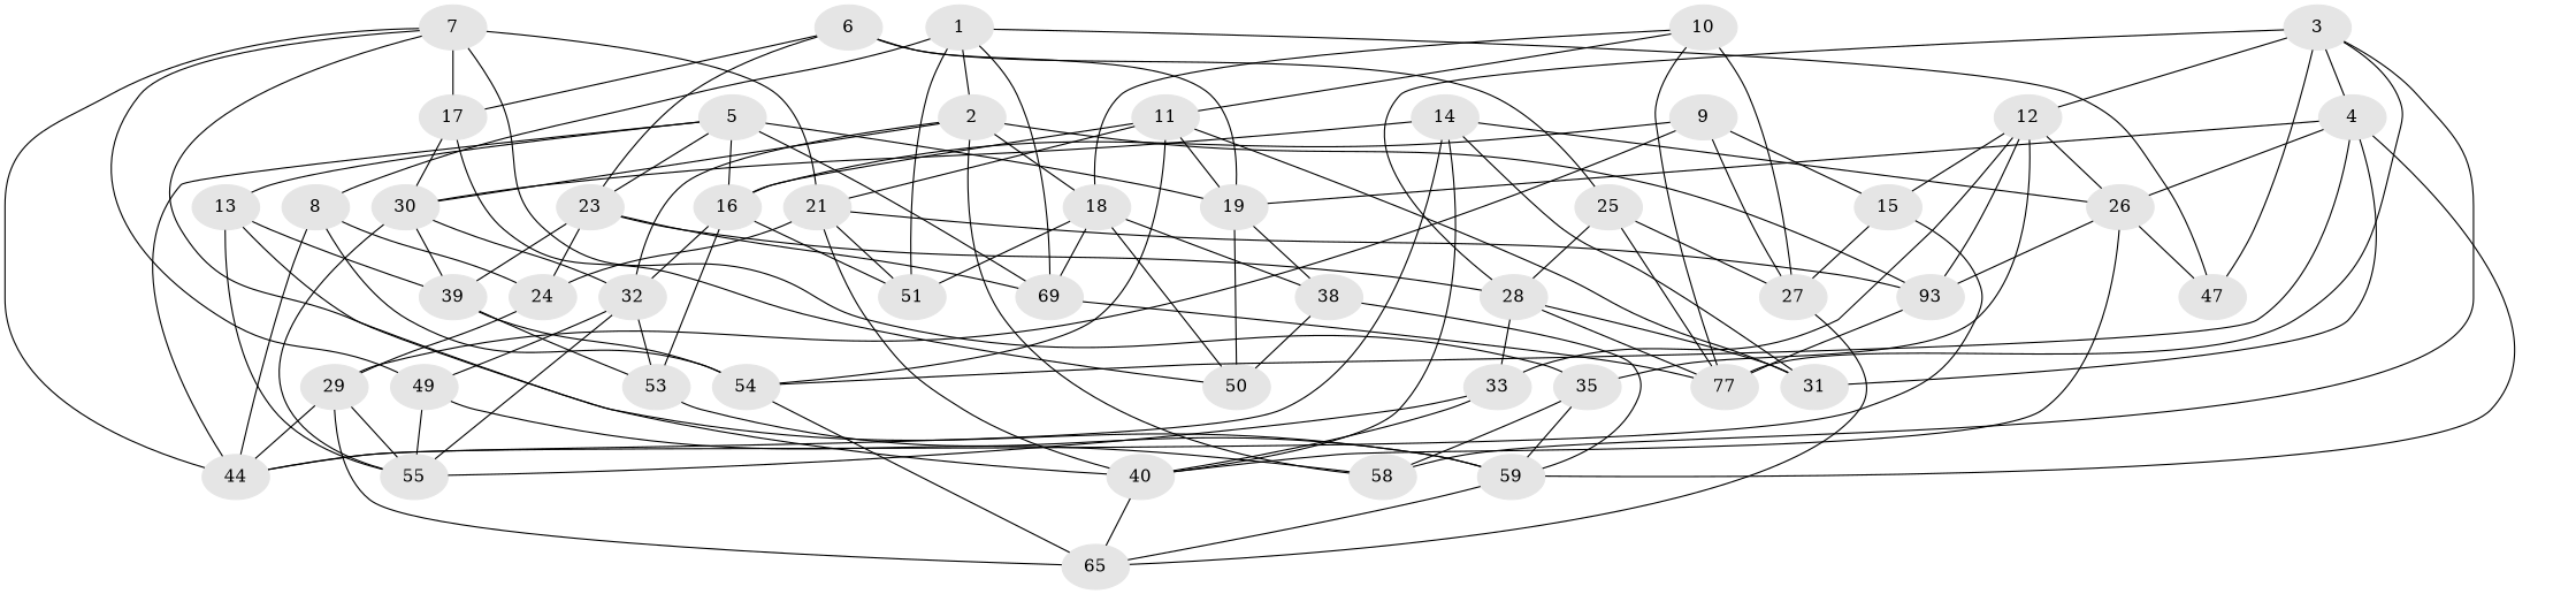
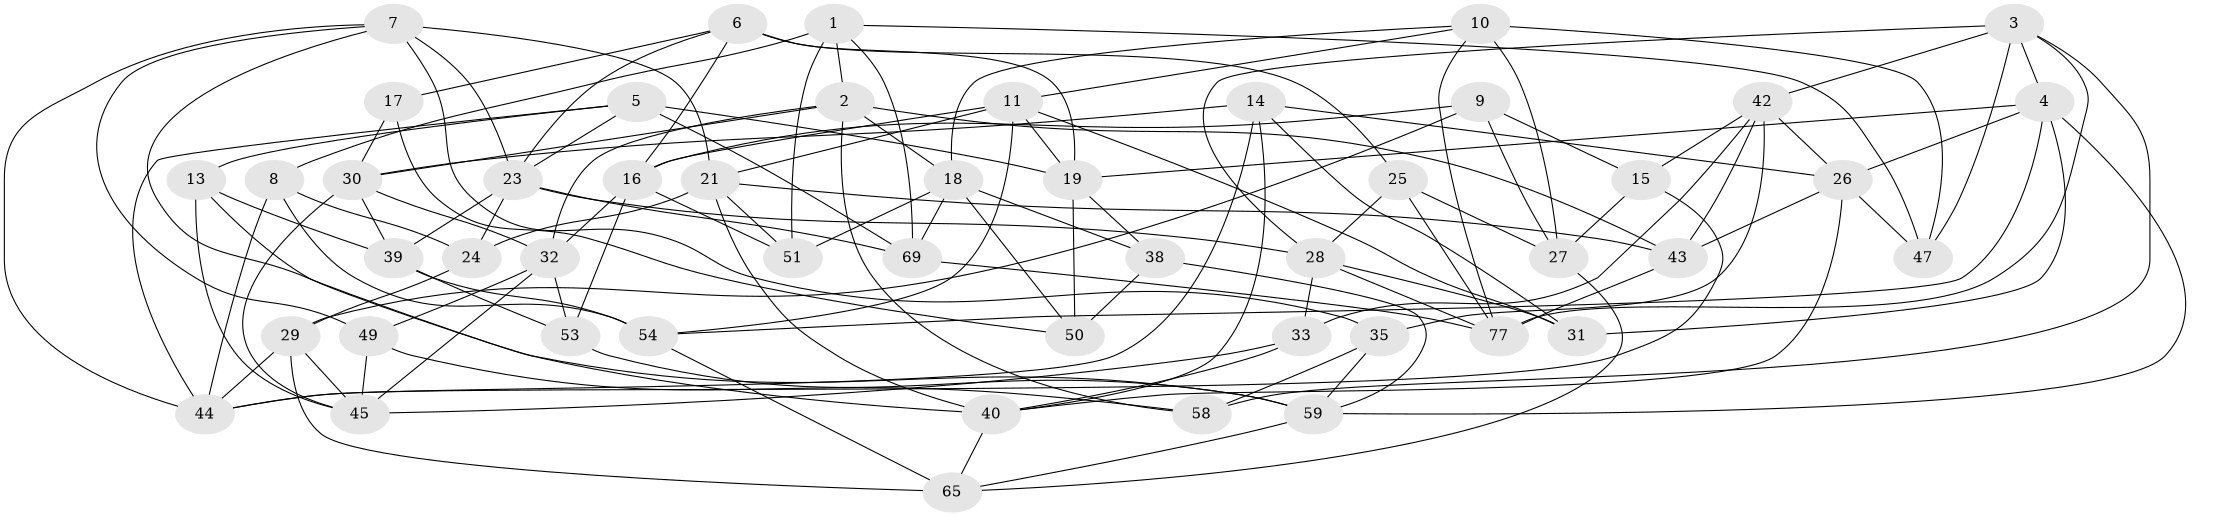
  graph {
    node [color=gray90 style=filled]
    1 [super="+34"]
    2 [super="+75"]
    8 [super="+70"]
    47
    51
    69 [super="+72"]
    18 [super="+62"]
    30 [super="+45"]
    32 [super="+78"]
-   43 [super="+67" label=93]
+   43 [super="+67"]
    58
    54 [super="+61"]
    44 [super="+74"]
    24
    77 [super="+81"]
    50
    38
    39 [super="+71"]
-   55 [super="+79"]
+   55 [super="+79" label=45]
    49
    53
    3 [super="+60"]
    4 [super="+20"]
-   12 [super="+66"]
+   12 [super="+66" label=42]
    28 [super="+52"]
    19 [super="+22"]
    26 [super="+46"]
    31
    59 [super="+73"]
    35
    15
    33
    40 [super="+41"]
    65 [super="+80"]
    5 [super="+36"]
    13
    16 [super="+68"]
    23 [super="+76"]
    6
    17
    25
    27 [super="+48"]
    7 [super="+63"]
    21 [super="+57"]
    29 [super="+37"]
    9
    10 [super="+42"]
    11 [super="+64"]
    14 [super="+56"]
    1 -- 2
    1 -- 8 [weight=2]
    1 -- 47
    1 -- 51
    1 -- 69
    2 -- 18
    2 -- 30
    2 -- 32
    2 -- 43
    2 -- 58
    8 -- 54 [weight=2]
    8 -- 44
    8 -- 24
    69 -- 77
    18 -- 51
    18 -- 69
    18 -- 50
    18 -- 38
    30 -- 32
    30 -- 39
    30 -- 55
    32 -- 55
    32 -- 49
    32 -- 53
    43 -- 77 [weight=2]
    54 -- 65
    24 -- 29
    38 -- 50
    38 -- 59
    39 -- 54
    39 -- 53
    49 -- 58
    49 -- 55
    53 -- 59
    3 -- 47
    3 -- 58
    3 -- 77
    3 -- 4
    3 -- 12
    3 -- 28
    4 -- 54
    4 -- 19
    4 -- 26
    4 -- 31
    4 -- 59
    12 -- 43
    12 -- 26
    12 -- 35
    12 -- 15
    12 -- 33
    28 -- 77
    28 -- 31
    28 -- 33
    19 -- 50
    19 -- 38
    26 -- 47
    26 -- 43
    26 -- 40
    59 -- 65
    35 -- 58
    35 -- 59
    15 -- 44
    15 -- 27
    33 -- 55
    33 -- 40
    40 -- 65
    5 -- 69
    5 -- 44
    5 -- 19
    5 -- 13
-   5 -- 16
+   6 -- 16
    5 -- 23
    13 -- 39
    13 -- 55
    13 -- 40
    16 -- 51
    16 -- 32
    16 -- 53
    23 -- 69
    23 -- 24
    23 -- 39
    23 -- 28
    6 -- 19
    6 -- 23
    6 -- 17
    6 -- 25
    17 -- 30
    17 -- 50
    25 -- 77
    25 -- 28
    25 -- 27
    27 -- 65
    7 -- 44
    7 -- 49
    7 -- 59
    7 -- 35
-   7 -- 17
+   7 -- 23
    7 -- 21
    21 -- 51
    21 -- 43
    21 -- 24
    21 -- 40
    29 -- 44
    29 -- 55
    29 -- 65 [weight=2]
    9 -- 15
    9 -- 16
    9 -- 27
    9 -- 29
+   10 -- 47
    10 -- 18
    10 -- 77
    10 -- 27 [weight=2]
    10 -- 11
    11 -- 54
    11 -- 19
    11 -- 31
    11 -- 16
    11 -- 21
    14 -- 30
    14 -- 44
    14 -- 26
    14 -- 31
    14 -- 40
  }
